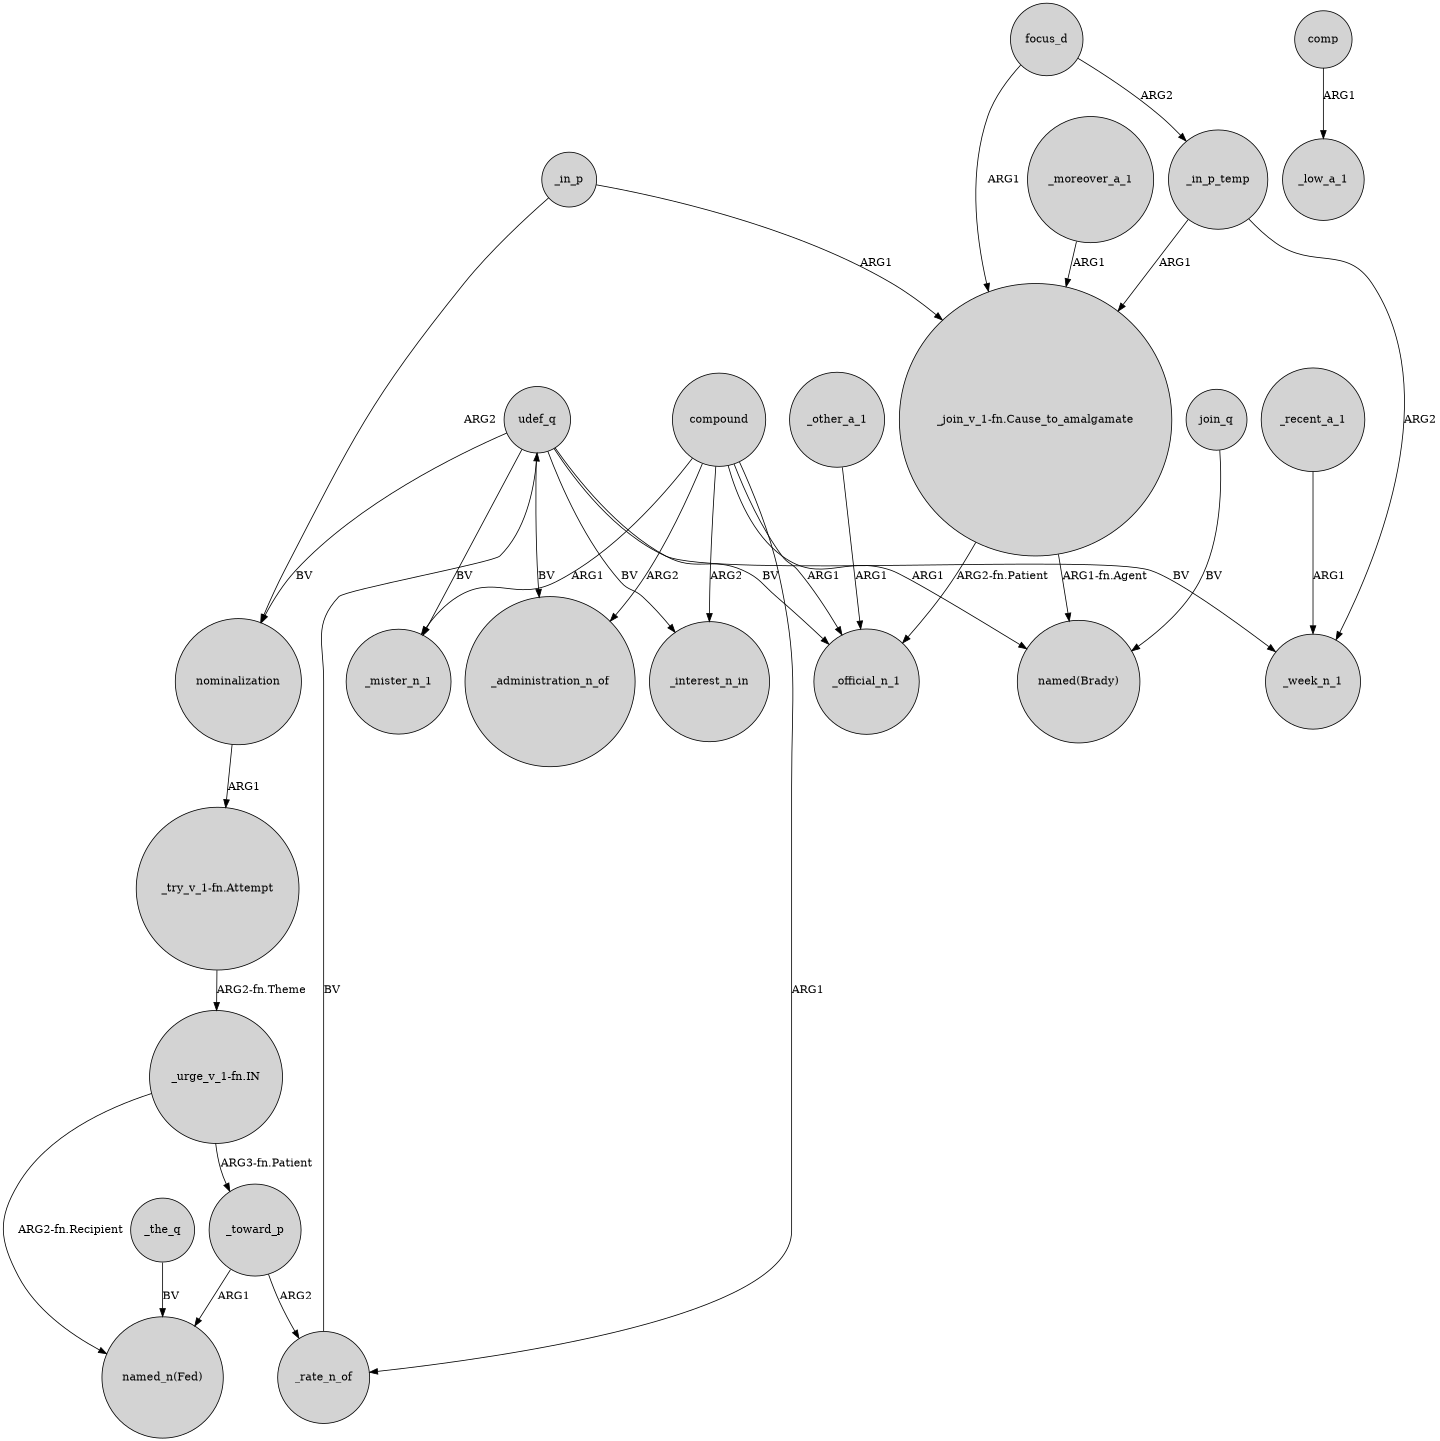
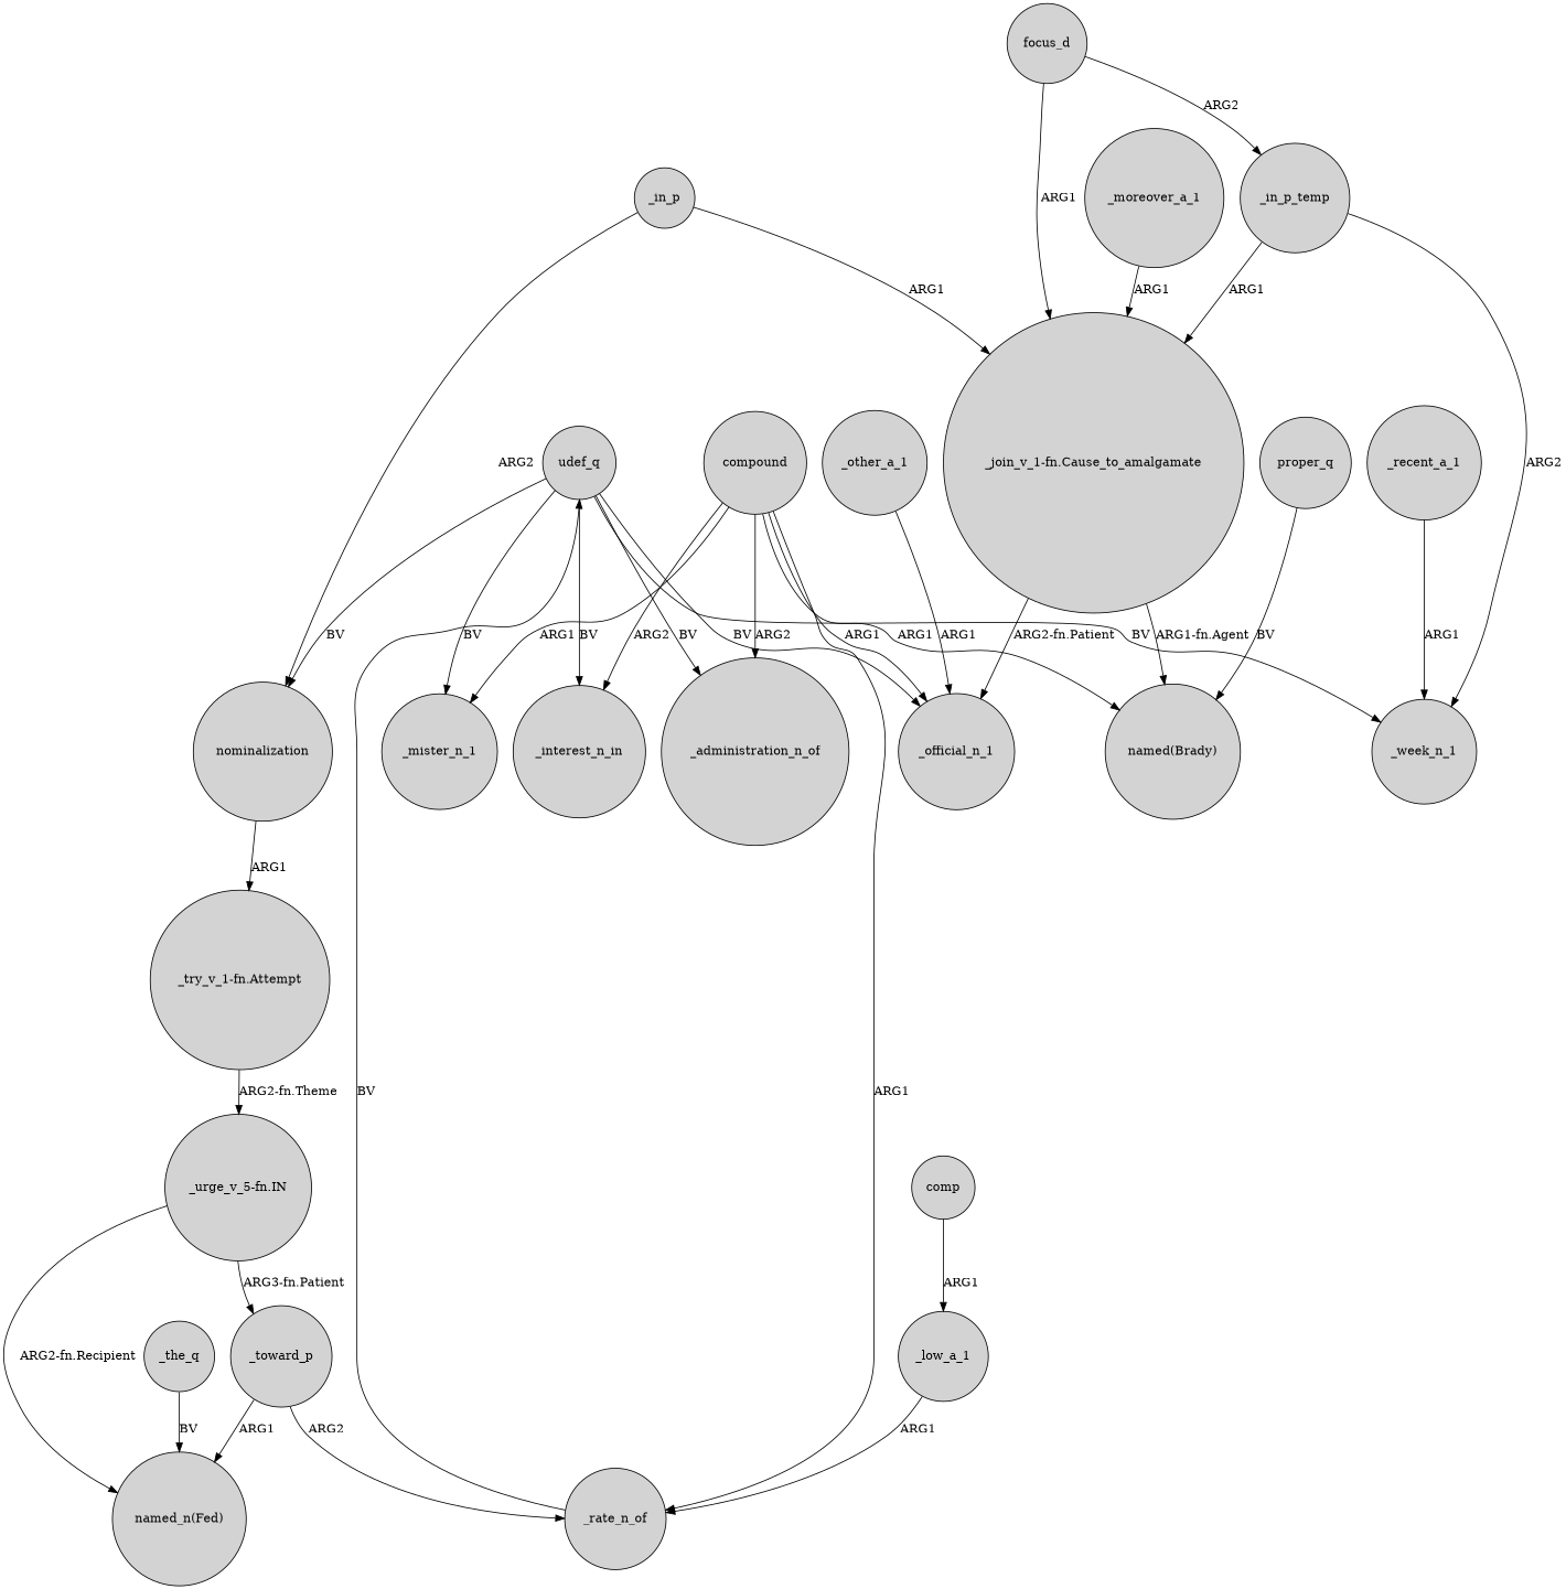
  digraph {
    node [shape=circle style=filled]
    udef_q
    _administration_n_of
    _mister_n_1
    _week_n_1
    _interest_n_in
    _official_n_1
    nominalization
    _rate_n_of
    "_try_v_1-fn.Attempt"
-   "_urge_v_1-fn.IN"
+   "_urge_v_1-fn.IN" [label="_urge_v_5-fn.IN"]
    "named_n(Fed)"
    _toward_p
    focus_d
    _in_p_temp
    "_join_v_1-fn.Cause_to_amalgamate"
    "named(Brady)"
    _the_q
    compound
-   proper_q [label=join_q]
+   proper_q
    _moreover_a_1
    _other_a_1
    _low_a_1
    _in_p
    _recent_a_1
    comp
    udef_q -> _administration_n_of [label=BV]
    udef_q -> _mister_n_1 [label=BV]
    udef_q -> _week_n_1 [label=BV]
    udef_q -> _interest_n_in [label=BV]
    udef_q -> _official_n_1 [label=BV]
    udef_q -> nominalization [label=BV]
    nominalization -> "_try_v_1-fn.Attempt" [label=ARG1]
    _rate_n_of -> udef_q [label=BV]
    "_try_v_1-fn.Attempt" -> "_urge_v_1-fn.IN" [label="ARG2-fn.Theme"]
    "_urge_v_1-fn.IN" -> "named_n(Fed)" [label="ARG2-fn.Recipient"]
    "_urge_v_1-fn.IN" -> _toward_p [label="ARG3-fn.Patient"]
    _toward_p -> _rate_n_of [label=ARG2]
    _toward_p -> "named_n(Fed)" [label=ARG1]
    focus_d -> _in_p_temp [label=ARG2]
    focus_d -> "_join_v_1-fn.Cause_to_amalgamate" [label=ARG1]
    _in_p_temp -> _week_n_1 [label=ARG2]
    _in_p_temp -> "_join_v_1-fn.Cause_to_amalgamate" [label=ARG1]
    "_join_v_1-fn.Cause_to_amalgamate" -> _official_n_1 [label="ARG2-fn.Patient"]
    "_join_v_1-fn.Cause_to_amalgamate" -> "named(Brady)" [label="ARG1-fn.Agent"]
    _the_q -> "named_n(Fed)" [label=BV]
    compound -> _administration_n_of [label=ARG2]
    compound -> _mister_n_1 [label=ARG1]
    compound -> _interest_n_in [label=ARG2]
    compound -> _official_n_1 [label=ARG1]
    compound -> _rate_n_of [label=ARG1]
    compound -> "named(Brady)" [label=ARG1]
    proper_q -> "named(Brady)" [label=BV]
    _moreover_a_1 -> "_join_v_1-fn.Cause_to_amalgamate" [label=ARG1]
    _other_a_1 -> _official_n_1 [label=ARG1]
+   _low_a_1 -> _rate_n_of [label=ARG1]
    _in_p -> nominalization [label=ARG2]
    _in_p -> "_join_v_1-fn.Cause_to_amalgamate" [label=ARG1]
    _recent_a_1 -> _week_n_1 [label=ARG1]
    comp -> _low_a_1 [label=ARG1]
  }
